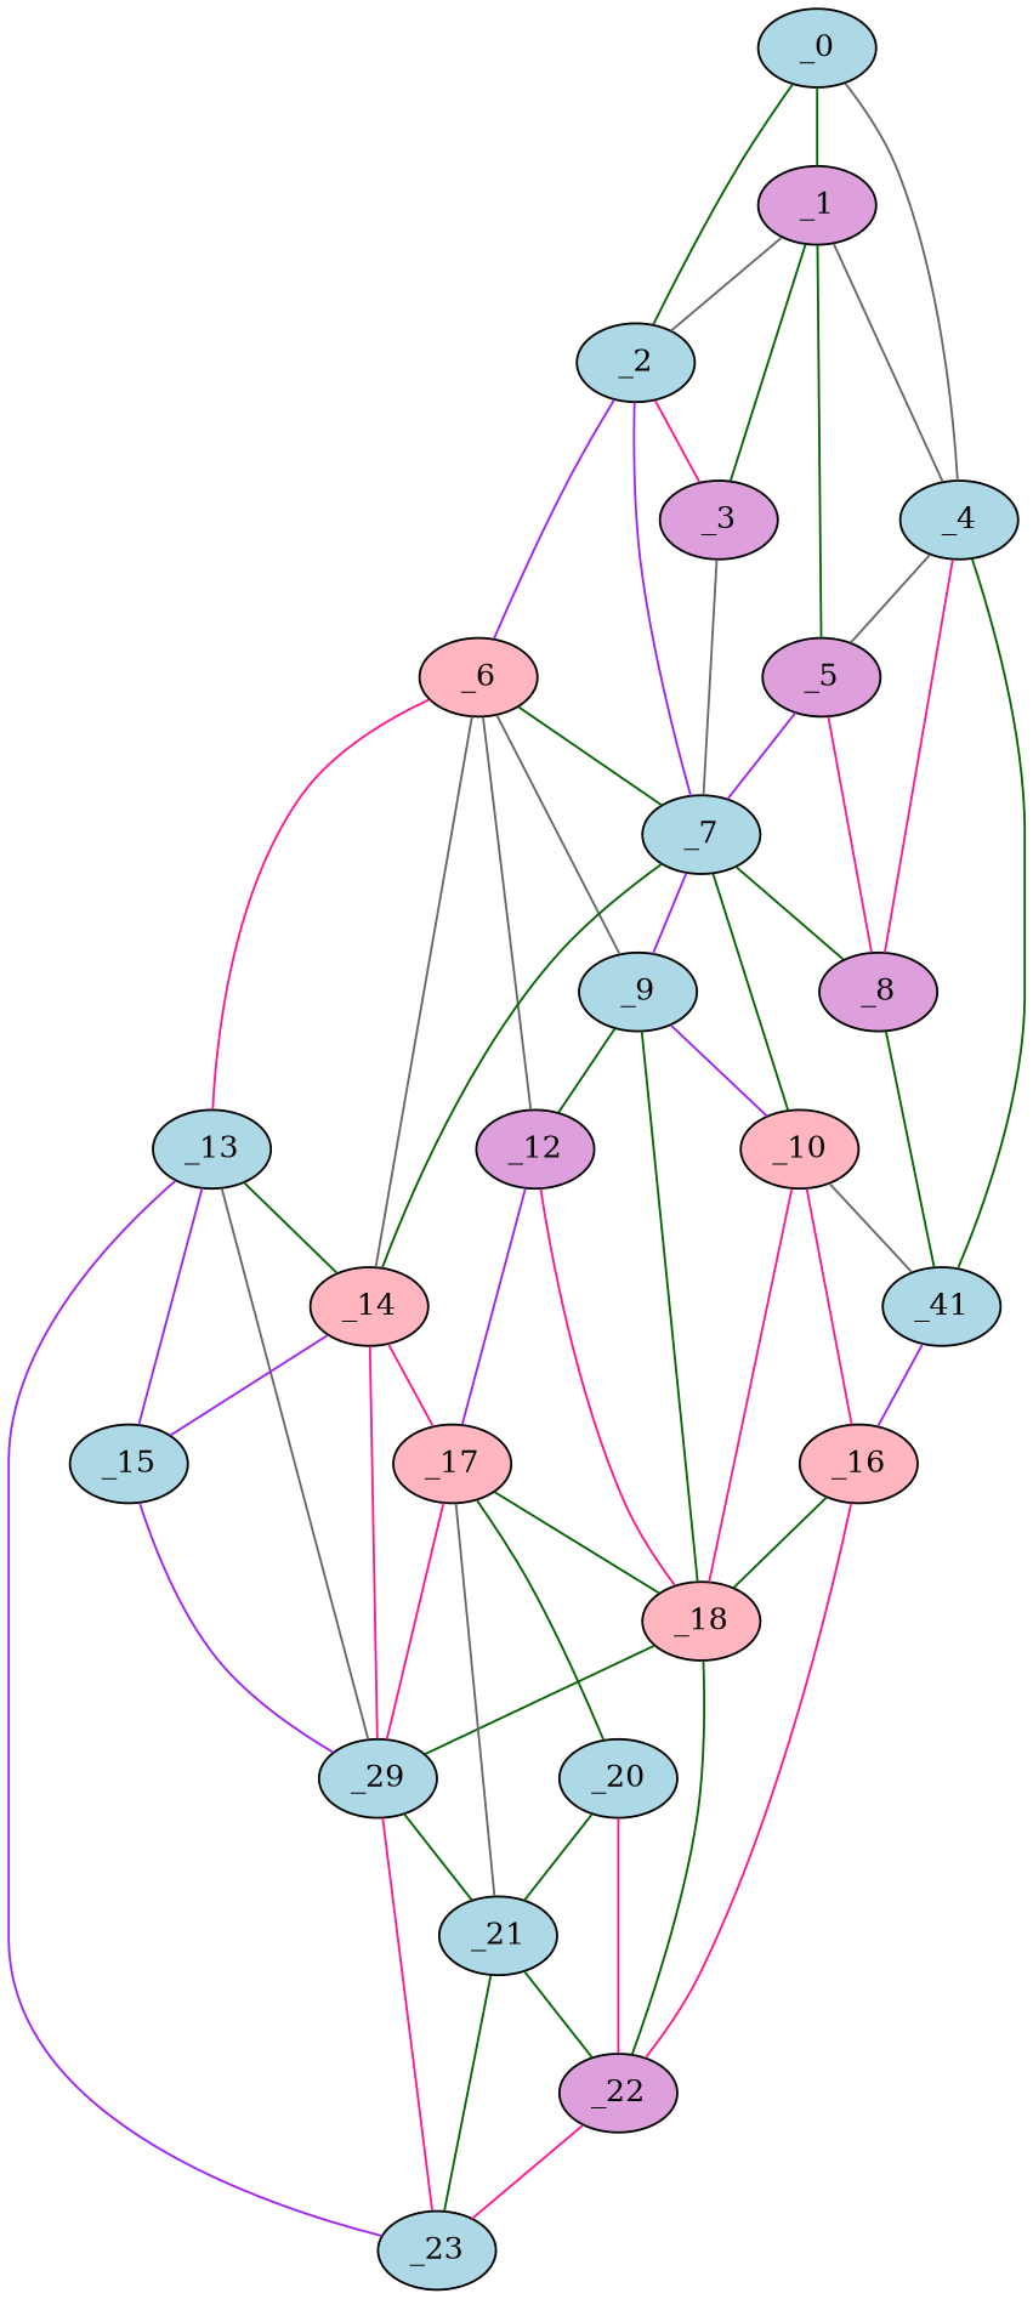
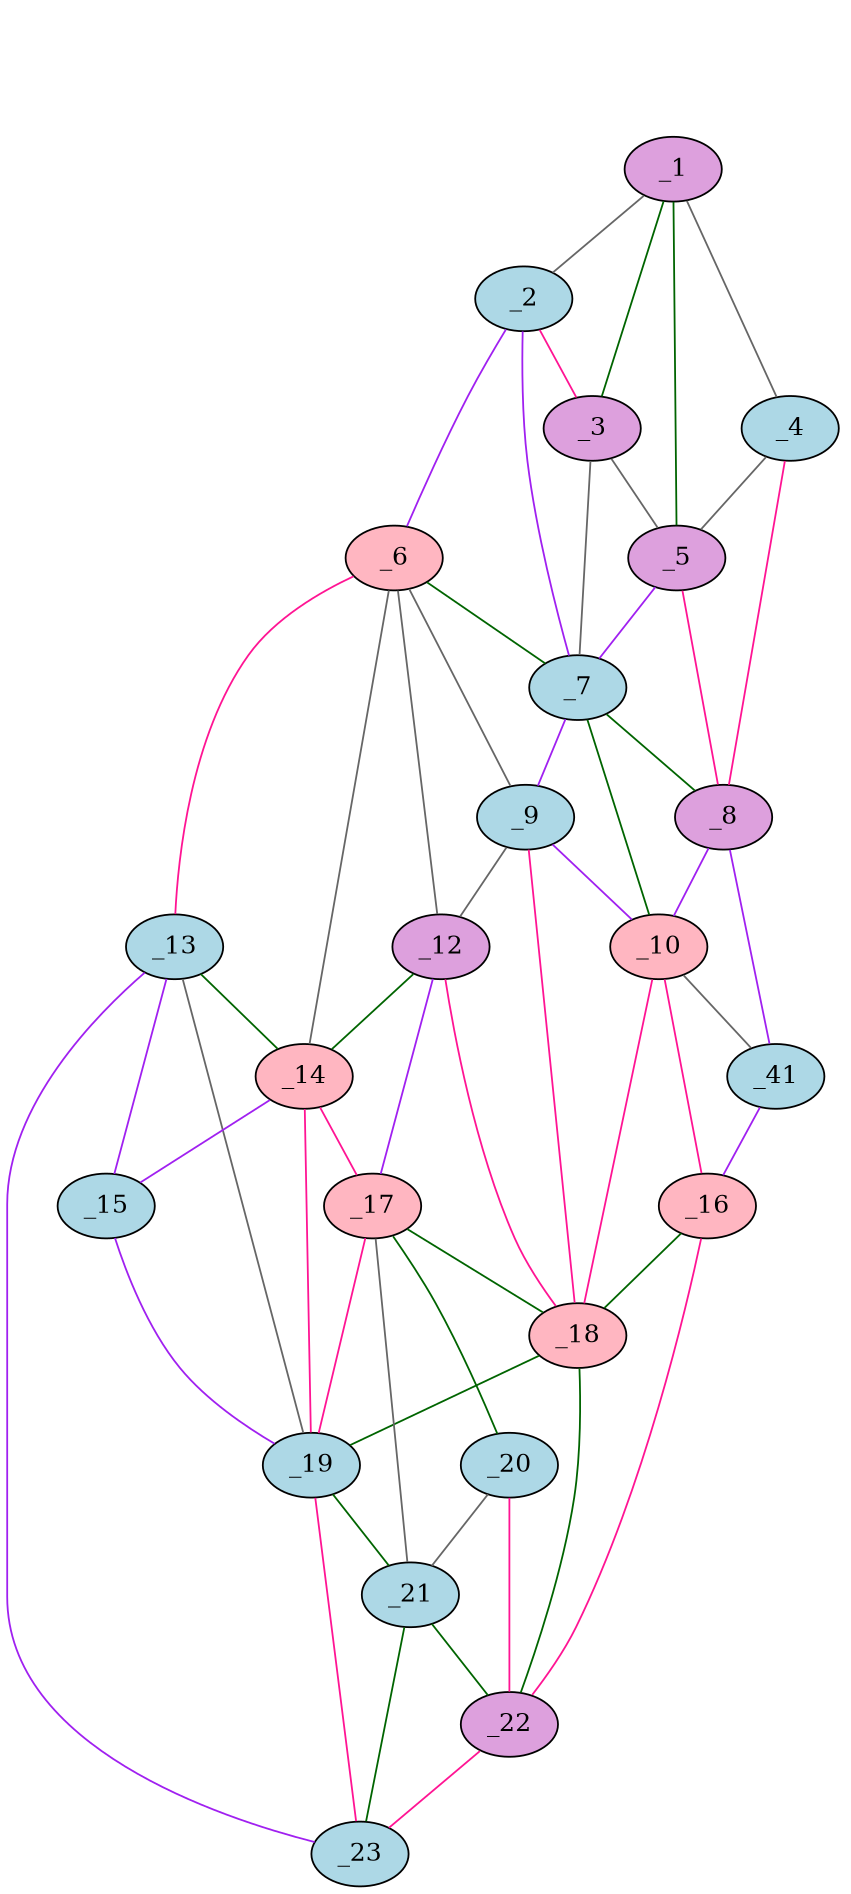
  graph {
    node [fillcolor=lightblue style=filled x=48 y=75]
    edge [color=darkgreen valence=2]
-   _0 [x=10 y=37]
    _1 [fillcolor=plum x=18 y=39]
    _2 [x=29]
    _4 [y=29]
    _3 [fillcolor=plum x=36 y=53]
    _5 [fillcolor=plum y=44]
    _6 [fillcolor=lightpink x=55 y=91]
    _7 [x=60 y=53]
    _8 [fillcolor=plum x=63 y=36]
    n10 [label=_41 x=77 y=38]
    _9 [x=74 y=59]
    _12 [fillcolor=plum x=81 y=70]
    _13 [x=81 y=99]
    _14 [fillcolor=lightpink x=82 y=87]
    _10 [fillcolor=lightpink x=75 y=49]
    _16 [fillcolor=lightpink x=88 y=44]
    _18 [fillcolor=lightpink x=93 y=55]
    _17 [fillcolor=lightpink x=90 y=73]
    _15 [x=83 y=93]
-   _19 [x=93 y=85 label=_29]
+   _19 [x=93 y=85]
    _23 [x=124 y=89]
    _22 [fillcolor=plum x=121 y=76]
    _20 [x=100 y=69]
    _21 [x=101]
-   _0 -- _1
-   _0 -- _2 [valence=1]
-   _0 -- _4 [color=gray40 valence=1]
    _1 -- _2 [color=gray40 valence=1]
    _1 -- _4 [color=gray40]
    _1 -- _3
    _1 -- _5
    _2 -- _3 [color=deeppink]
    _2 -- _6 [color=purple valence=1]
    _2 -- _7 [color=purple valence=1]
    _4 -- _5 [color=gray40 valence=1]
    _4 -- _8 [color=deeppink valence=1]
-   _4 -- n10 [valence=1]
+   _3 -- _5 [color=gray40]
    _3 -- _7 [color=gray40]
    _5 -- _7 [color=purple]
    _5 -- _8 [color=deeppink]
    _6 -- _7 [valence=1]
    _6 -- _9 [color=gray40]
    _6 -- _12 [color=gray40]
    _6 -- _13 [color=deeppink valence=1]
    _6 -- _14 [color=gray40]
    _7 -- _8 [valence=1]
    _7 -- _9 [color=purple]
    _7 -- _10
-   _8 -- n10
+   _8 -- n10 [color=purple]
+   _8 -- _10 [color=purple valence=1]
    n10 -- _16 [color=purple valence=1]
-   _9 -- _12 [valence=1]
+   _9 -- _12 [color=gray40 valence=1]
    _9 -- _10 [color=purple]
-   _9 -- _18
-   _7 -- _14
+   _9 -- _18 [color=deeppink]
+   _12 -- _14
    _12 -- _18 [color=deeppink]
    _12 -- _17 [color=purple]
    _13 -- _14
    _13 -- _15 [color=purple]
    _13 -- _19 [color=gray40]
    _13 -- _23 [color=purple valence=1]
    _14 -- _17 [color=deeppink]
    _14 -- _15 [color=purple]
    _14 -- _19 [color=deeppink]
    _10 -- n10 [color=gray40]
    _10 -- _16 [color=deeppink valence=1]
    _10 -- _18 [color=deeppink]
    _16 -- _18 [valence=1]
    _16 -- _22 [color=deeppink valence=1]
    _18 -- _19 [valence=1]
    _18 -- _22
    _17 -- _18 [valence=1]
    _17 -- _19 [color=deeppink]
    _17 -- _20 [valence=1]
    _17 -- _21 [color=gray40]
    _15 -- _19 [color=purple valence=1]
    _19 -- _23 [color=deeppink valence=1]
    _19 -- _21
    _22 -- _23 [color=deeppink valence=1]
    _20 -- _22 [color=deeppink]
-   _20 -- _21
+   _20 -- _21 [color=gray40]
    _21 -- _23
    _21 -- _22 [valence=1]
  }
